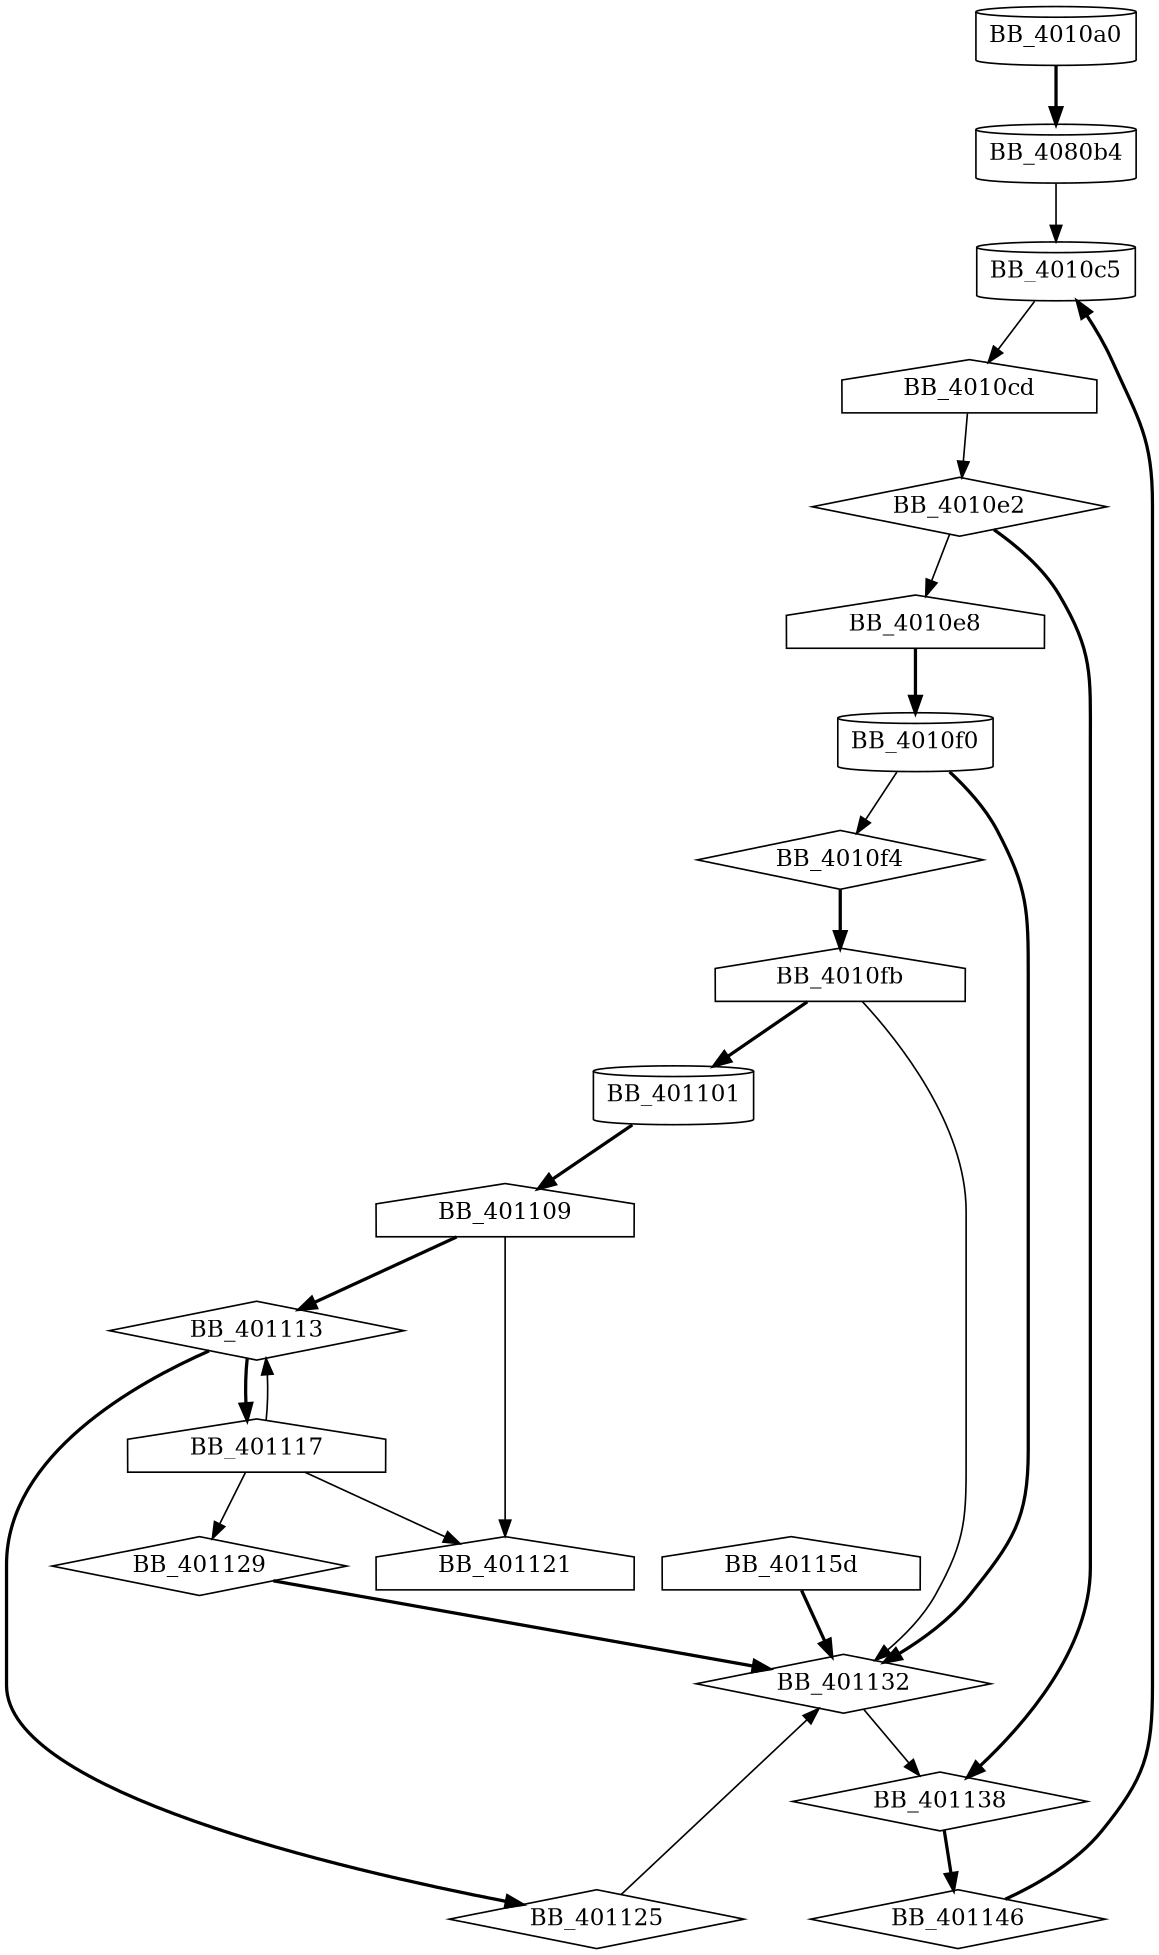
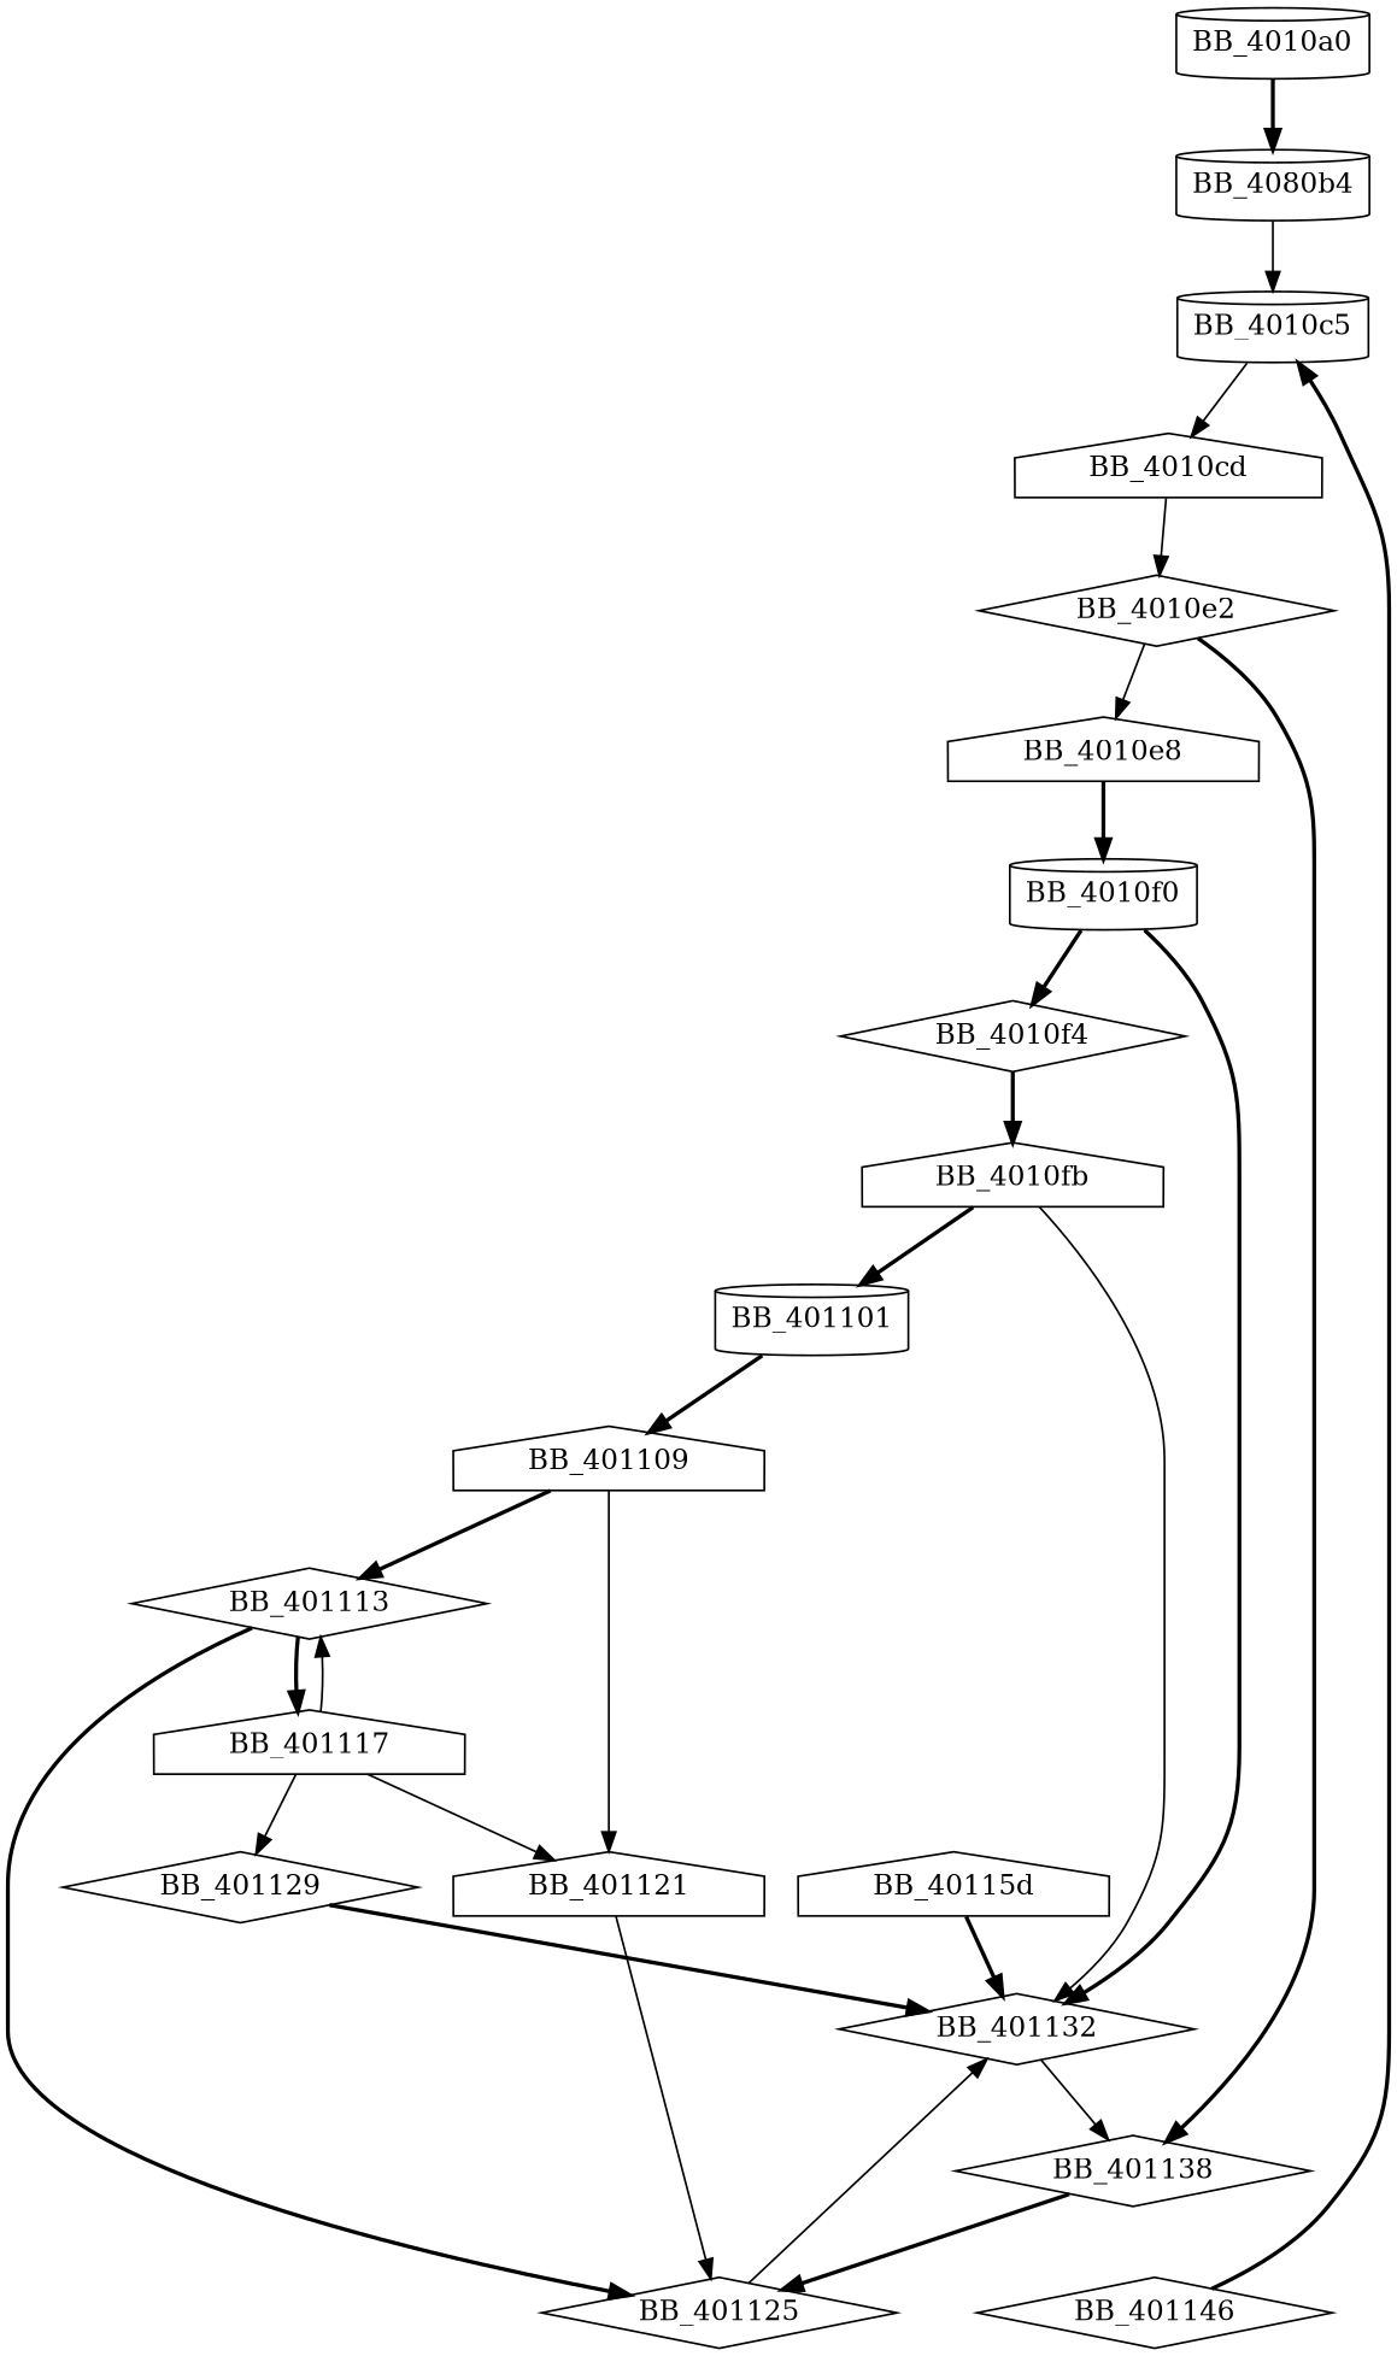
  digraph {
    node [shape=diamond]
    edge [style=bold]
    BB_4010a0 [shape=cylinder]
    n2 [label=BB_4080b4 shape=cylinder]
    BB_4010c5 [shape=cylinder]
    BB_4010cd [shape=house]
    BB_4010e2
    BB_4010e8 [shape=house]
    BB_401138
    BB_4010f0 [shape=cylinder]
    BB_401146
    BB_4010f4
    BB_401132
    BB_4010fb [shape=house]
    BB_401101 [shape=cylinder]
    BB_40115d [shape=house]
    BB_401109 [shape=house]
    BB_401113
    BB_401121 [shape=house]
    BB_401117 [shape=house]
    BB_401125
    BB_401129
    BB_4010a0 -> n2
    n2 -> BB_4010c5 [style=solid]
    BB_4010c5 -> BB_4010cd [style=solid]
    BB_4010cd -> BB_4010e2 [style=solid]
    BB_4010e2 -> BB_4010e8 [style=solid]
    BB_4010e2 -> BB_401138
    BB_4010e8 -> BB_4010f0
-   BB_401138 -> BB_401146
-   BB_4010f0 -> BB_4010f4 [style=solid]
+   BB_401138 -> BB_401125
+   BB_4010f0 -> BB_4010f4
    BB_4010f0 -> BB_401132
    BB_401146 -> BB_4010c5
    BB_4010f4 -> BB_4010fb
    BB_401132 -> BB_401138 [style=solid]
    BB_4010fb -> BB_401132 [style=solid]
    BB_4010fb -> BB_401101
    BB_401101 -> BB_401109
    BB_40115d -> BB_401132
    BB_401109 -> BB_401113
    BB_401109 -> BB_401121 [style=solid]
    BB_401113 -> BB_401117
    BB_401113 -> BB_401125
+   BB_401121 -> BB_401125 [style=solid]
    BB_401117 -> BB_401113 [style=solid]
    BB_401117 -> BB_401121 [style=solid]
    BB_401117 -> BB_401129 [style=solid]
    BB_401125 -> BB_401132 [style=solid]
    BB_401129 -> BB_401132
  }
